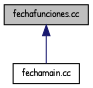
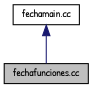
  digraph {
    fontname="Patrick Hand"
    node [color=black fontname="Patrick Hand" fontsize=10 shape=record style=filled]
    n1 [fillcolor=grey75 fontcolor=black height=0.2 label="fechafunciones.cc" width=0.4]
    n2 [fillcolor=white height=0.2 label="fechamain.cc" width=0.4]
-   n1 -> n2 [color=midnightblue dir=back fontname="Patrick Hand" fontsize=10 labelfontname=Helvetica labelfontsize=10 style=solid]
+   n2 -> n1 [color=midnightblue dir=back fontname="Patrick Hand" fontsize=10 labelfontname=Helvetica labelfontsize=10 style=solid]
  }
